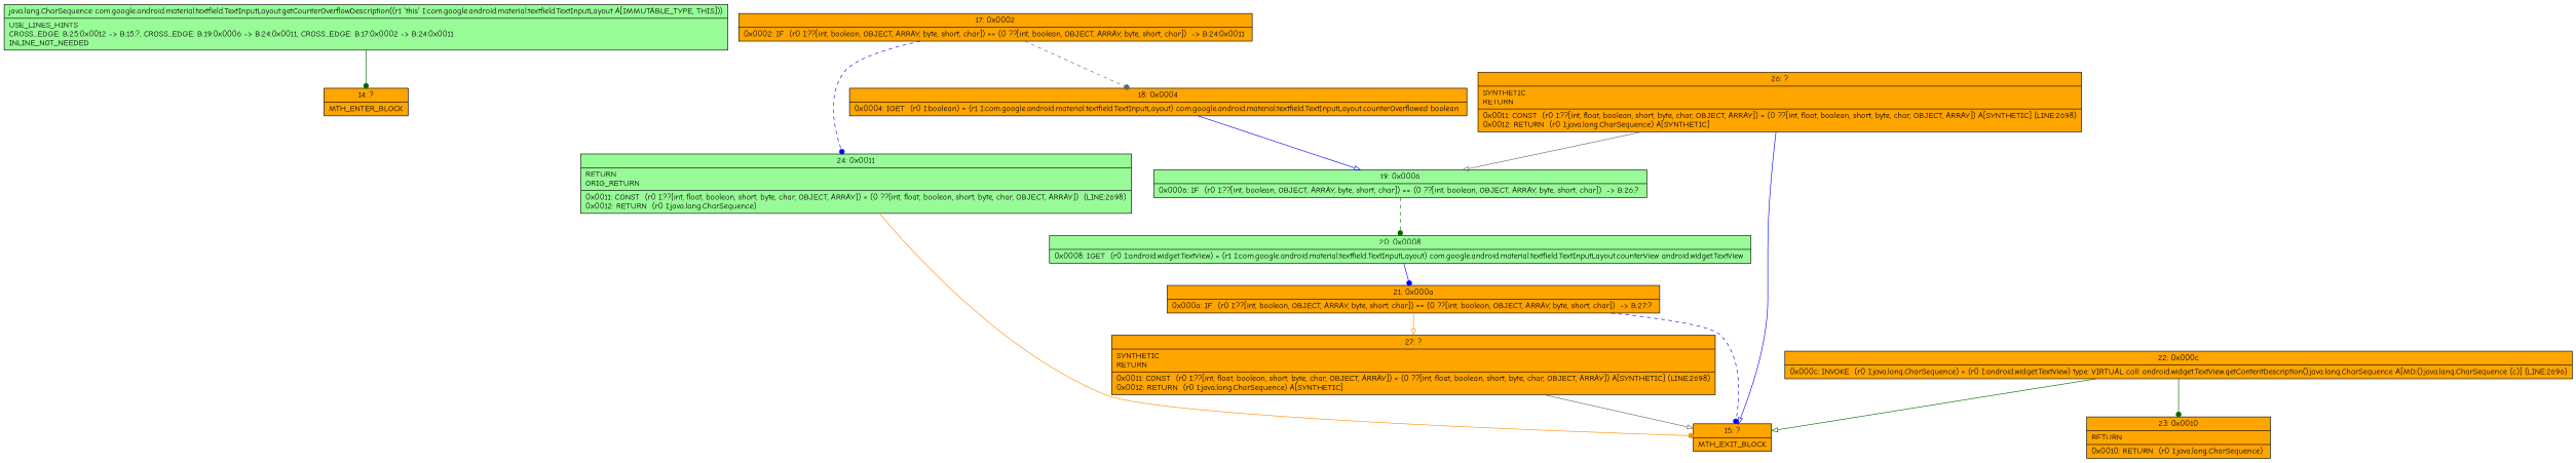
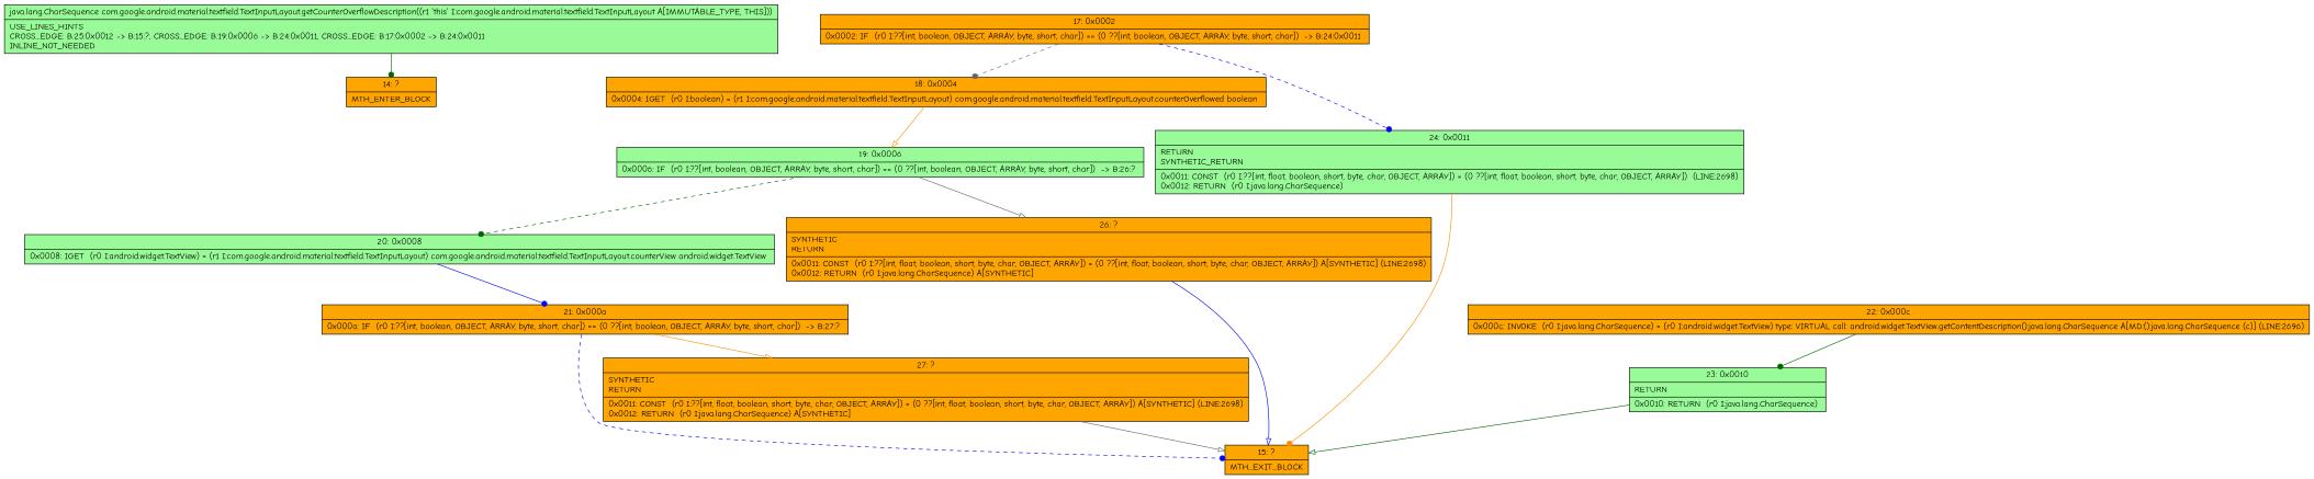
  digraph {
    fontname="Comic Neue"
    node [fillcolor=orange fontname="Comic Neue" shape=record style=filled]
    edge [arrowhead=dot color=blue fontname="Comic Neue"]
    n1 [label="{14\:\ ?|MTH_ENTER_BLOCK\l}"]
    n2 [label="{17\:\ 0x0002|0x0002: IF  (r0 I:??[int, boolean, OBJECT, ARRAY, byte, short, char]) == (0 ??[int, boolean, OBJECT, ARRAY, byte, short, char])  \-\> B:24:0x0011 \l}"]
    n3 [label="{18\:\ 0x0004|0x0004: IGET  (r0 I:boolean) = (r1 I:com.google.android.material.textfield.TextInputLayout) com.google.android.material.textfield.TextInputLayout.counterOverflowed boolean \l}"]
-   n4 [fillcolor=palegreen label="{24\:\ 0x0011|RETURN\lORIG_RETURN\l|0x0011: CONST  (r0 I:??[int, float, boolean, short, byte, char, OBJECT, ARRAY]) = (0 ??[int, float, boolean, short, byte, char, OBJECT, ARRAY])  (LINE:2698)\l0x0012: RETURN  (r0 I:java.lang.CharSequence) \l}"]
+   n4 [fillcolor=palegreen label="{24\:\ 0x0011|RETURN\lSYNTHETIC_RETURN\l|0x0011: CONST  (r0 I:??[int, float, boolean, short, byte, char, OBJECT, ARRAY]) = (0 ??[int, float, boolean, short, byte, char, OBJECT, ARRAY])  (LINE:2698)\l0x0012: RETURN  (r0 I:java.lang.CharSequence) \l}"]
    n5 [fillcolor=palegreen label="{19\:\ 0x0006|0x0006: IF  (r0 I:??[int, boolean, OBJECT, ARRAY, byte, short, char]) == (0 ??[int, boolean, OBJECT, ARRAY, byte, short, char])  \-\> B:26:? \l}"]
    n6 [label="{15\:\ ?|MTH_EXIT_BLOCK\l}"]
    n7 [fillcolor=palegreen label="{20\:\ 0x0008|0x0008: IGET  (r0 I:android.widget.TextView) = (r1 I:com.google.android.material.textfield.TextInputLayout) com.google.android.material.textfield.TextInputLayout.counterView android.widget.TextView \l}"]
    n8 [label="{26\:\ ?|SYNTHETIC\lRETURN\l|0x0011: CONST  (r0 I:??[int, float, boolean, short, byte, char, OBJECT, ARRAY]) = (0 ??[int, float, boolean, short, byte, char, OBJECT, ARRAY]) A[SYNTHETIC] (LINE:2698)\l0x0012: RETURN  (r0 I:java.lang.CharSequence) A[SYNTHETIC]\l}"]
    n9 [label="{21\:\ 0x000a|0x000a: IF  (r0 I:??[int, boolean, OBJECT, ARRAY, byte, short, char]) == (0 ??[int, boolean, OBJECT, ARRAY, byte, short, char])  \-\> B:27:? \l}"]
    n10 [label="{27\:\ ?|SYNTHETIC\lRETURN\l|0x0011: CONST  (r0 I:??[int, float, boolean, short, byte, char, OBJECT, ARRAY]) = (0 ??[int, float, boolean, short, byte, char, OBJECT, ARRAY]) A[SYNTHETIC] (LINE:2698)\l0x0012: RETURN  (r0 I:java.lang.CharSequence) A[SYNTHETIC]\l}"]
    n11 [label="{22\:\ 0x000c|0x000c: INVOKE  (r0 I:java.lang.CharSequence) = (r0 I:android.widget.TextView) type: VIRTUAL call: android.widget.TextView.getContentDescription():java.lang.CharSequence A[MD:():java.lang.CharSequence (c)] (LINE:2696)\l}"]
-   n12 [label="{23\:\ 0x0010|RETURN\l|0x0010: RETURN  (r0 I:java.lang.CharSequence) \l}"]
+   n12 [fillcolor=palegreen label="{23\:\ 0x0010|RETURN\l|0x0010: RETURN  (r0 I:java.lang.CharSequence) \l}"]
    n13 [fillcolor=palegreen label="{java.lang.CharSequence com.google.android.material.textfield.TextInputLayout.getCounterOverflowDescription((r1 'this' I:com.google.android.material.textfield.TextInputLayout A[IMMUTABLE_TYPE, THIS]))  | USE_LINES_HINTS\lCROSS_EDGE: B:25:0x0012 \-\> B:15:?, CROSS_EDGE: B:19:0x0006 \-\> B:24:0x0011, CROSS_EDGE: B:17:0x0002 \-\> B:24:0x0011\lINLINE_NOT_NEEDED\l}"]
    n2 -> n3 [color=gray40 style=dashed]
    n2 -> n4 [style=dashed]
-   n3 -> n5 [arrowhead=onormal]
+   n3 -> n5 [arrowhead=onormal color=darkorange]
    n4 -> n6 [color=darkorange]
    n5 -> n7 [color=darkgreen style=dashed]
-   n8 -> n5 [arrowhead=onormal color=gray40]
+   n5 -> n8 [arrowhead=onormal color=gray40]
    n7 -> n9
    n8 -> n6 [arrowhead=onormal]
    n9 -> n6 [style=dashed]
    n9 -> n10 [arrowhead=onormal color=darkorange]
    n10 -> n6 [arrowhead=onormal color=gray40]
    n11 -> n12 [color=darkgreen]
-   n11 -> n6 [arrowhead=onormal color=darkgreen]
+   n12 -> n6 [arrowhead=onormal color=darkgreen]
    n13 -> n1 [color=darkgreen]
  }
